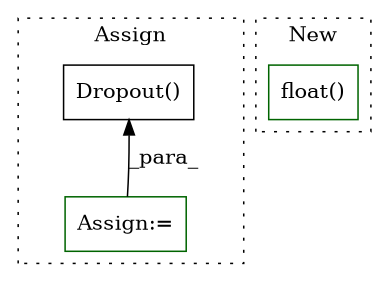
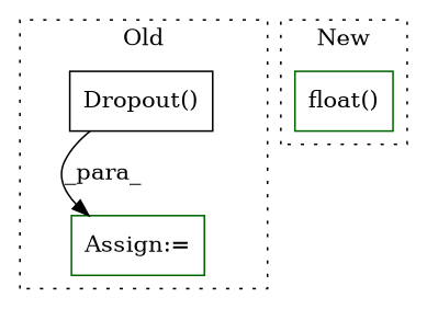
  digraph {
    node [a=75 shape=box color=darkgreen]
    n1 [l=21 label="Dropout()" s=3454 color=black]
    n2 [a=68 l=3 label="Assign:=" s=3451]
    n3 [l=35 label="float()" s=3825]
    subgraph cluster_1 {
-     label=Assign
+     label=Old
      style=dotted
      n1
      n2
    }
    subgraph cluster_2 {
      label=New
      style=dotted
      n3
    }
-   n2 -> n1 [label=_para_]
+   n1 -> n2 [label=_para_]
  }
